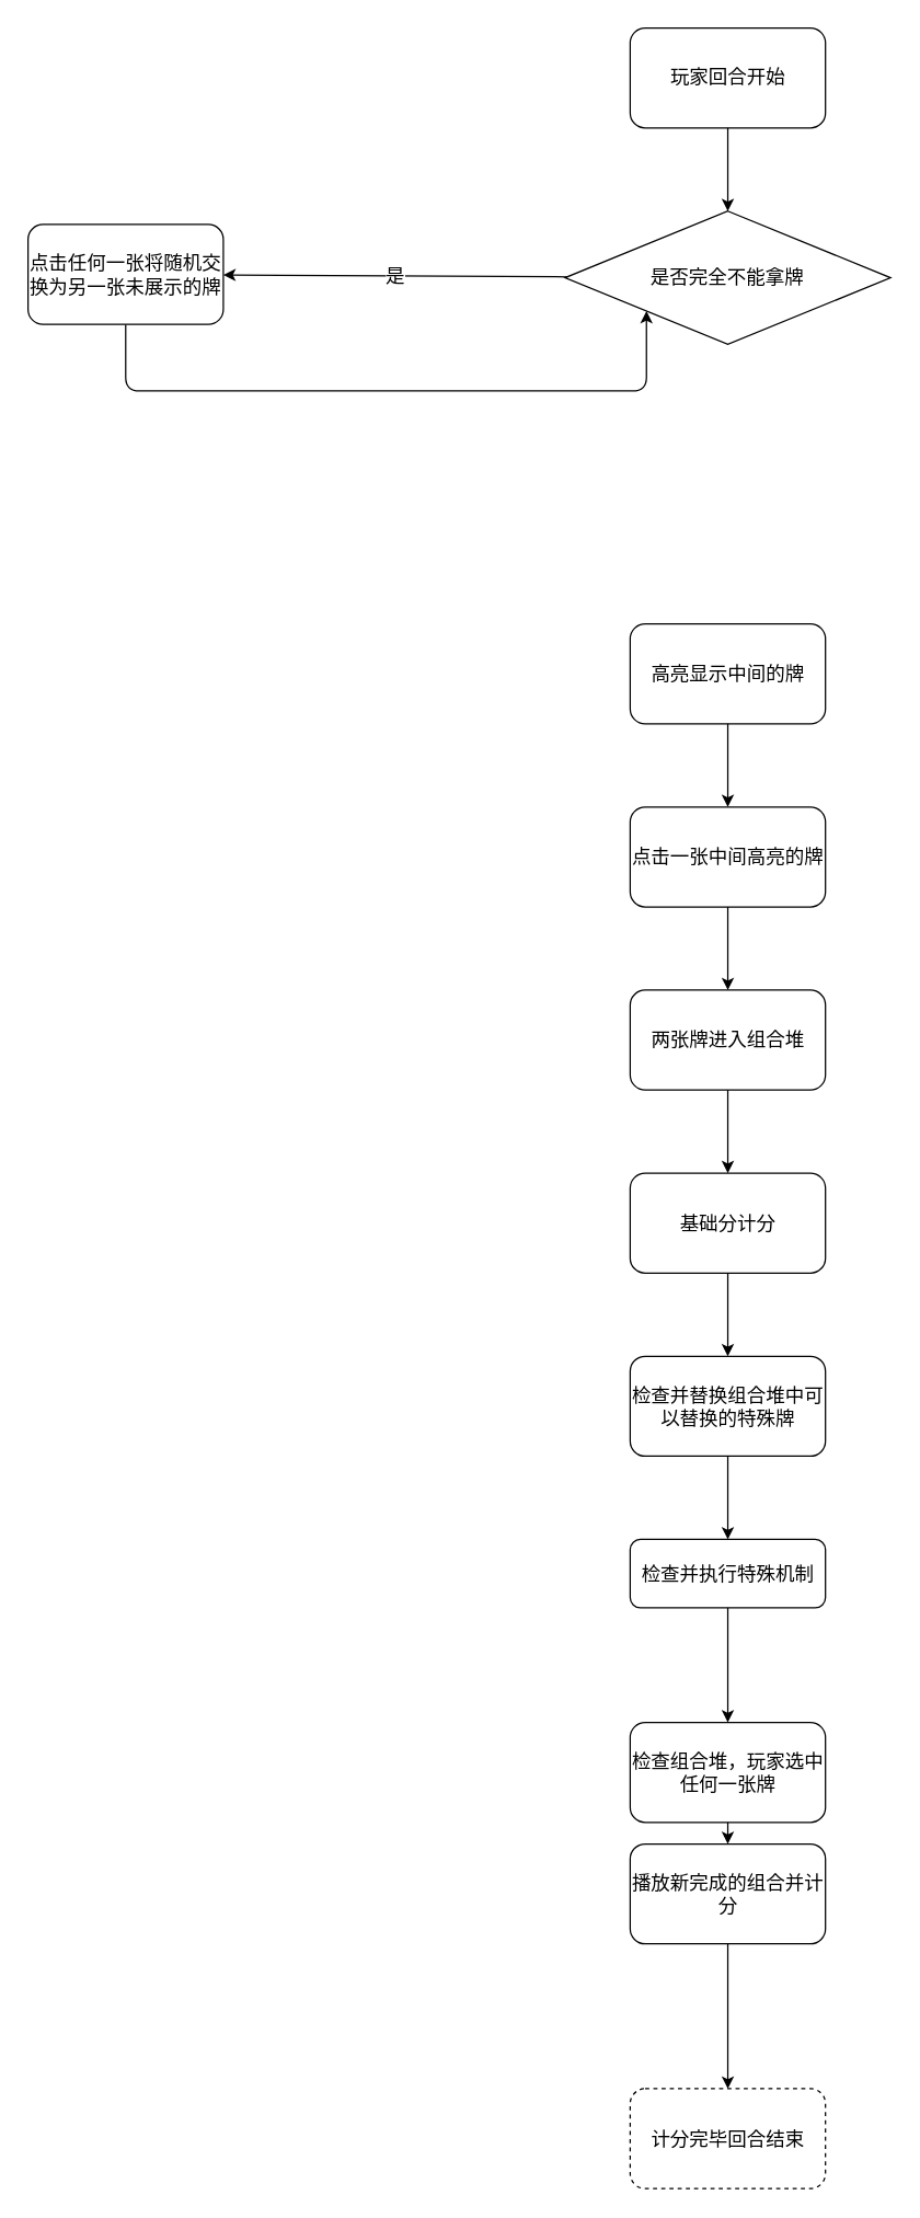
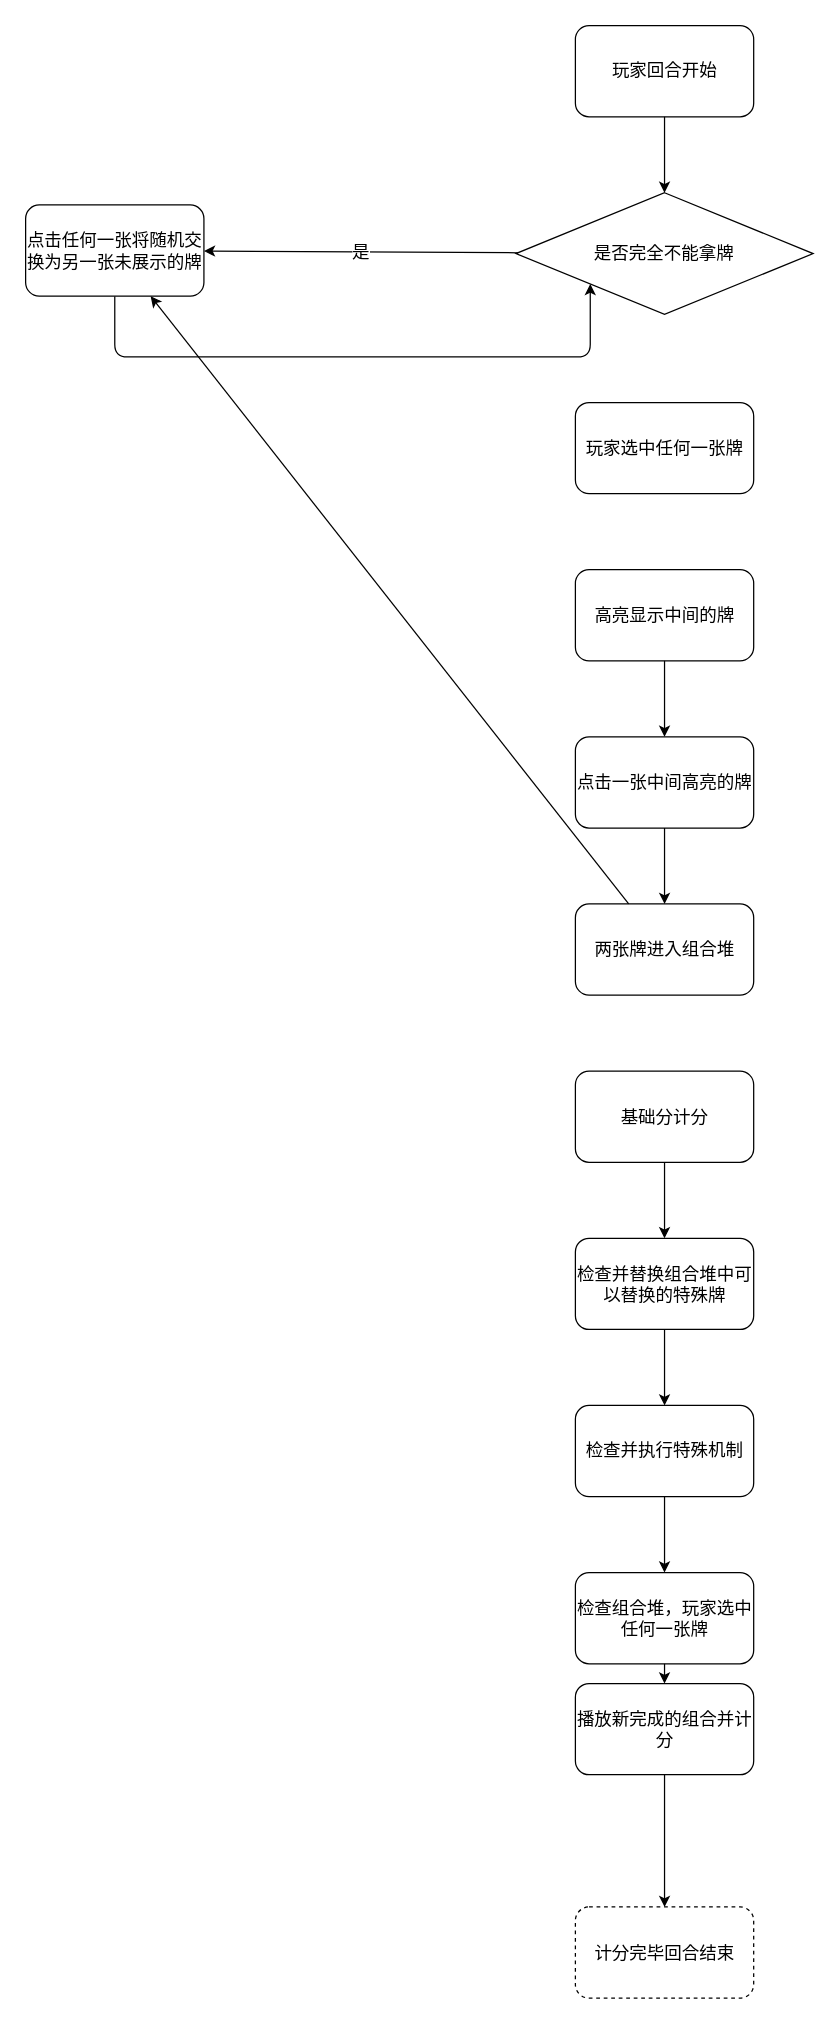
  <mxCell id="0" />
  <mxCell id="1" parent="0" />
  <mxCell id="2" value="" style="group" vertex="1" connectable="0" parent="1"><mxGeometry x="20" y="20" width="630" height="1578" as="geometry" /></mxCell>
  <mxCell id="3" value="玩家回合开始" style="rounded=1;whiteSpace=wrap;html=1;fontSize=14;fontStyle=0" vertex="1" parent="2"><mxGeometry x="439.811" width="142.642" height="72.943" as="geometry" /></mxCell>
  <mxCell id="4" value="是否完全不能拿牌" style="rhombus;whiteSpace=wrap;html=1;fontSize=14;fontStyle=0" vertex="1" parent="2"><mxGeometry x="392.264" y="133.729" width="237.736" height="97.257" as="geometry" /></mxCell>
  <mxCell id="5" value="" style="edgeStyle=none;html=1;fontSize=14;fontStyle=0" edge="1" parent="2" source="3" target="4"><mxGeometry relative="1" as="geometry"><mxPoint x="511.132" y="133.729" as="targetPoint" /></mxGeometry></mxCell>
  <mxCell id="6" style="edgeStyle=none;html=1;exitX=0.5;exitY=1;exitDx=0;exitDy=0;fontSize=14;fontStyle=0;entryX=0;entryY=1;entryDx=0;entryDy=0;" edge="1" parent="2" source="7" target="4"><mxGeometry relative="1" as="geometry"><mxPoint x="71.321" y="278.399" as="targetPoint" /><Array as="points"><mxPoint x="71.321" y="265.026" /><mxPoint x="451.698" y="265.026" /></Array></mxGeometry></mxCell>
  <mxCell id="7" value="点击任何一张将随机交换为另一张未展示的牌" style="whiteSpace=wrap;html=1;fontSize=14;fontStyle=0;rounded=1;" vertex="1" parent="2"><mxGeometry y="143.455" width="142.642" height="72.943" as="geometry" /></mxCell>
  <mxCell id="8" value="是" style="edgeStyle=none;html=1;fontSize=14;fontStyle=0" edge="1" parent="2" source="4" target="7"><mxGeometry relative="1" as="geometry" /></mxCell>
+ <mxCell id="9" value="玩家选中任何一张牌" style="rounded=1;whiteSpace=wrap;html=1;fontSize=14;fontStyle=0" vertex="1" parent="2"><mxGeometry x="439.811" y="301.498" width="142.642" height="72.943" as="geometry" /></mxCell>
  <mxCell id="10" value="高亮显示中间的牌" style="whiteSpace=wrap;html=1;rounded=1;fontSize=14;fontStyle=0" vertex="1" parent="2"><mxGeometry x="439.811" y="435.227" width="142.642" height="72.943" as="geometry" /></mxCell>
  <mxCell id="11" value="点击一张中间高亮的牌" style="whiteSpace=wrap;html=1;rounded=1;fontSize=14;fontStyle=0" vertex="1" parent="2"><mxGeometry x="439.811" y="568.955" width="142.642" height="72.943" as="geometry" /></mxCell>
  <mxCell id="12" value="" style="edgeStyle=none;html=1;fontSize=14;fontStyle=0" edge="1" parent="2" source="10" target="11"><mxGeometry relative="1" as="geometry" /></mxCell>
  <mxCell id="13" value="两张牌进入组合堆" style="whiteSpace=wrap;html=1;rounded=1;fontSize=14;fontStyle=0" vertex="1" parent="2"><mxGeometry x="439.811" y="702.684" width="142.642" height="72.943" as="geometry" /></mxCell>
  <mxCell id="14" value="" style="edgeStyle=none;html=1;fontSize=14;fontStyle=0" edge="1" parent="2" source="11" target="13"><mxGeometry relative="1" as="geometry" /></mxCell>
  <mxCell id="15" value="检查并替换组合堆中可以替换的特殊牌" style="whiteSpace=wrap;html=1;rounded=1;fontSize=14;fontStyle=0" vertex="1" parent="2"><mxGeometry x="439.811" y="970.142" width="142.642" height="72.943" as="geometry" /></mxCell>
  <mxCell id="16" style="edgeStyle=none;html=1;exitX=0.5;exitY=1;exitDx=0;exitDy=0;fontSize=14;fontStyle=0" edge="1" parent="2" source="17" target="15"><mxGeometry relative="1" as="geometry" /></mxCell>
  <mxCell id="17" value="基础分计分" style="whiteSpace=wrap;html=1;rounded=1;fontSize=14;fontStyle=0" vertex="1" parent="2"><mxGeometry x="439.811" y="836.413" width="142.642" height="72.943" as="geometry" /></mxCell>
- <mxCell id="18" value="" style="edgeStyle=none;html=1;fontSize=14;fontStyle=0" edge="1" parent="2" source="13" target="17"><mxGeometry relative="1" as="geometry" /></mxCell>
- <mxCell id="19" value="检查并执行特殊机制" style="whiteSpace=wrap;html=1;rounded=1;fontSize=14;fontStyle=0" vertex="1" parent="2"><mxGeometry x="439.811" y="1103.871" width="142.642" height="50" as="geometry" /></mxCell>
+ <mxCell id="18" value="" style="edgeStyle=none;html=1;fontSize=14;fontStyle=0;" edge="1" parent="2" source="13" target="7"><mxGeometry relative="1" as="geometry" /></mxCell>
+ <mxCell id="19" value="检查并执行特殊机制" style="whiteSpace=wrap;html=1;rounded=1;fontSize=14;fontStyle=0" vertex="1" parent="2"><mxGeometry x="439.811" y="1103.871" width="142.642" height="72.943" as="geometry" /></mxCell>
  <mxCell id="20" value="" style="edgeStyle=none;html=1;fontSize=14;fontStyle=0" edge="1" parent="2" source="15" target="19"><mxGeometry relative="1" as="geometry" /></mxCell>
  <mxCell id="21" value="检查组合堆，玩家选中任何一张牌" style="whiteSpace=wrap;html=1;rounded=1;fontSize=14;fontStyle=0" vertex="1" parent="2"><mxGeometry x="439.811" y="1237.599" width="142.642" height="72.943" as="geometry" /></mxCell>
  <mxCell id="22" value="" style="edgeStyle=none;html=1;fontSize=14;fontStyle=0" edge="1" parent="2" source="19" target="21"><mxGeometry relative="1" as="geometry" /></mxCell>
  <mxCell id="23" value="播放新完成的组合并计分" style="whiteSpace=wrap;html=1;rounded=1;fontSize=14;fontStyle=0" vertex="1" parent="2"><mxGeometry x="439.811" y="1326.328" width="142.642" height="72.943" as="geometry" /></mxCell>
  <mxCell id="24" value="" style="edgeStyle=none;html=1;fontSize=14;fontStyle=0" edge="1" parent="2" source="21" target="23"><mxGeometry relative="1" as="geometry" /></mxCell>
  <mxCell id="25" value="计分完毕回合结束" style="whiteSpace=wrap;html=1;rounded=1;fontSize=14;fontStyle=0;dashed=1;" vertex="1" parent="2"><mxGeometry x="439.811" y="1505.057" width="142.642" height="72.943" as="geometry" /></mxCell>
  <mxCell id="26" value="" style="edgeStyle=none;html=1;fontSize=14;fontStyle=0" edge="1" parent="2" source="23" target="25"><mxGeometry relative="1" as="geometry" /></mxCell>
